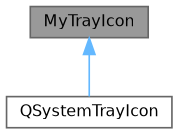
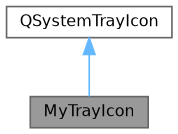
  digraph {
    node [color=gray40 fontname=Helvetica fontsize=10 shape=box style=filled]
    n1 [fillcolor=grey60 fontcolor=black height=0.2 label=MyTrayIcon width=0.4]
    n2 [fillcolor=white height=0.2 label=QSystemTrayIcon width=0.4]
-   n1 -> n2 [color=steelblue1 dir=back fontname=Helvetica fontsize=10 labelfontname=Helvetica labelfontsize=10 style=solid]
+   n2 -> n1 [color=steelblue1 dir=back fontname=Helvetica fontsize=10 labelfontname=Helvetica labelfontsize=10 style=solid]
  }
